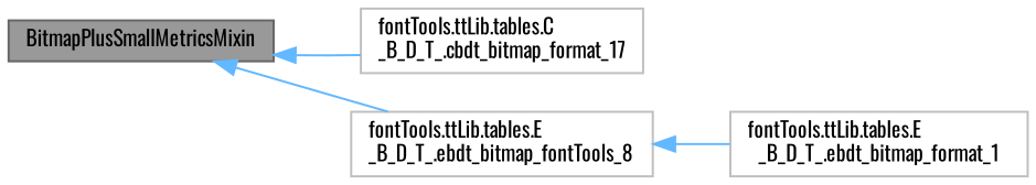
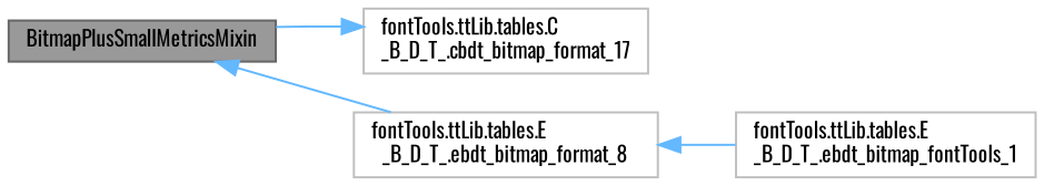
  digraph {
    fontname=Oswald
    rankdir=LR
    node [color=grey75 fillcolor=white fontname=Oswald fontsize=10 shape=box style=filled]
    edge [color=steelblue1 dir=back fontname=Oswald fontsize=10 labelfontname=Helvetica labelfontsize=10 style=solid]
    n1 [color=gray40 fillcolor=grey60 fontcolor=black height=0.2 label=BitmapPlusSmallMetricsMixin width=0.4]
    n2 [height=0.2 label="fontTools.ttLib.tables.C\l_B_D_T_.cbdt_bitmap_format_17" width=0.4]
-   n3 [height=0.2 label="fontTools.ttLib.tables.E\l_B_D_T_.ebdt_bitmap_fontTools_8" width=0.4]
-   n4 [height=0.2 label="fontTools.ttLib.tables.E\l_B_D_T_.ebdt_bitmap_format_1" width=0.4]
-   n1 -> n2
+   n3 [height=0.2 label="fontTools.ttLib.tables.E\l_B_D_T_.ebdt_bitmap_format_8" width=0.4]
+   n4 [height=0.2 label="fontTools.ttLib.tables.E\l_B_D_T_.ebdt_bitmap_fontTools_1" width=0.4]
+   n2 -> n1
    n1 -> n3
    n3 -> n4
  }
